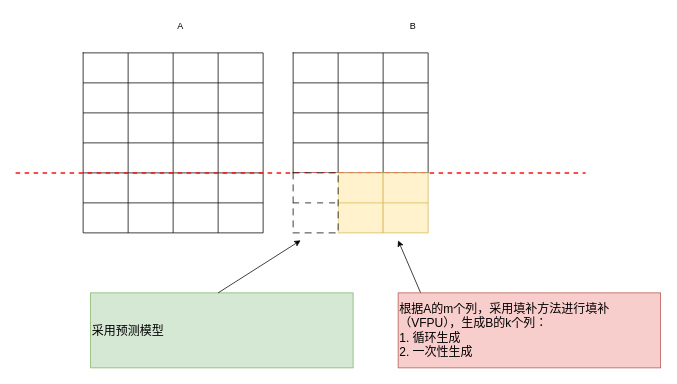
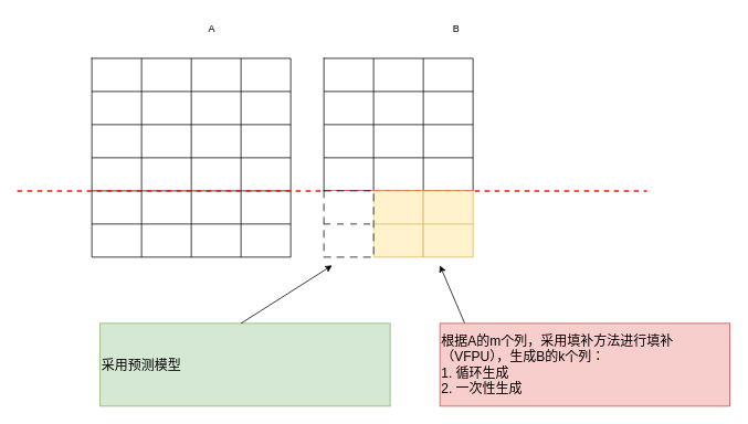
  <mxCell id="0" />
  <mxCell id="1" parent="0" />
  <mxCell id="2" value="" style="shape=table;startSize=0;container=1;collapsible=0;childLayout=tableLayout;" parent="1" vertex="1"><mxGeometry x="110" y="70" width="240" height="240" as="geometry" /></mxCell>
  <mxCell id="3" value="" style="shape=tableRow;horizontal=0;startSize=0;swimlaneHead=0;swimlaneBody=0;strokeColor=inherit;top=0;left=0;bottom=0;right=0;collapsible=0;dropTarget=0;fillColor=none;points=[[0,0.5],[1,0.5]];portConstraint=eastwest;" parent="2" vertex="1"><mxGeometry width="240" height="40" as="geometry" /></mxCell>
  <mxCell id="4" value="" style="shape=partialRectangle;html=1;whiteSpace=wrap;connectable=0;strokeColor=inherit;overflow=hidden;fillColor=none;top=0;left=0;bottom=0;right=0;pointerEvents=1;" parent="3" vertex="1"><mxGeometry width="60" height="40" as="geometry"><mxRectangle width="60" height="40" as="alternateBounds" /></mxGeometry></mxCell>
  <mxCell id="5" value="" style="shape=partialRectangle;html=1;whiteSpace=wrap;connectable=0;strokeColor=inherit;overflow=hidden;fillColor=none;top=0;left=0;bottom=0;right=0;pointerEvents=1;" parent="3" vertex="1"><mxGeometry x="60" width="60" height="40" as="geometry"><mxRectangle width="60" height="40" as="alternateBounds" /></mxGeometry></mxCell>
  <mxCell id="6" value="" style="shape=partialRectangle;html=1;whiteSpace=wrap;connectable=0;strokeColor=inherit;overflow=hidden;fillColor=none;top=0;left=0;bottom=0;right=0;pointerEvents=1;" parent="3" vertex="1"><mxGeometry x="120" width="60" height="40" as="geometry"><mxRectangle width="60" height="40" as="alternateBounds" /></mxGeometry></mxCell>
  <mxCell id="7" value="" style="shape=partialRectangle;html=1;whiteSpace=wrap;connectable=0;strokeColor=inherit;overflow=hidden;fillColor=none;top=0;left=0;bottom=0;right=0;pointerEvents=1;" parent="3" vertex="1"><mxGeometry x="180" width="60" height="40" as="geometry"><mxRectangle width="60" height="40" as="alternateBounds" /></mxGeometry></mxCell>
  <mxCell id="8" value="" style="shape=tableRow;horizontal=0;startSize=0;swimlaneHead=0;swimlaneBody=0;strokeColor=inherit;top=0;left=0;bottom=0;right=0;collapsible=0;dropTarget=0;fillColor=none;points=[[0,0.5],[1,0.5]];portConstraint=eastwest;" parent="2" vertex="1"><mxGeometry y="40" width="240" height="40" as="geometry" /></mxCell>
  <mxCell id="9" value="" style="shape=partialRectangle;html=1;whiteSpace=wrap;connectable=0;strokeColor=inherit;overflow=hidden;fillColor=none;top=0;left=0;bottom=0;right=0;pointerEvents=1;" parent="8" vertex="1"><mxGeometry width="60" height="40" as="geometry"><mxRectangle width="60" height="40" as="alternateBounds" /></mxGeometry></mxCell>
  <mxCell id="10" value="" style="shape=partialRectangle;html=1;whiteSpace=wrap;connectable=0;strokeColor=inherit;overflow=hidden;fillColor=none;top=0;left=0;bottom=0;right=0;pointerEvents=1;" parent="8" vertex="1"><mxGeometry x="60" width="60" height="40" as="geometry"><mxRectangle width="60" height="40" as="alternateBounds" /></mxGeometry></mxCell>
  <mxCell id="11" value="" style="shape=partialRectangle;html=1;whiteSpace=wrap;connectable=0;strokeColor=inherit;overflow=hidden;fillColor=none;top=0;left=0;bottom=0;right=0;pointerEvents=1;" parent="8" vertex="1"><mxGeometry x="120" width="60" height="40" as="geometry"><mxRectangle width="60" height="40" as="alternateBounds" /></mxGeometry></mxCell>
  <mxCell id="12" value="" style="shape=partialRectangle;html=1;whiteSpace=wrap;connectable=0;strokeColor=inherit;overflow=hidden;fillColor=none;top=0;left=0;bottom=0;right=0;pointerEvents=1;" parent="8" vertex="1"><mxGeometry x="180" width="60" height="40" as="geometry"><mxRectangle width="60" height="40" as="alternateBounds" /></mxGeometry></mxCell>
  <mxCell id="13" value="" style="shape=tableRow;horizontal=0;startSize=0;swimlaneHead=0;swimlaneBody=0;strokeColor=inherit;top=0;left=0;bottom=0;right=0;collapsible=0;dropTarget=0;fillColor=none;points=[[0,0.5],[1,0.5]];portConstraint=eastwest;" parent="2" vertex="1"><mxGeometry y="80" width="240" height="40" as="geometry" /></mxCell>
  <mxCell id="14" value="" style="shape=partialRectangle;html=1;whiteSpace=wrap;connectable=0;strokeColor=inherit;overflow=hidden;fillColor=none;top=0;left=0;bottom=0;right=0;pointerEvents=1;" parent="13" vertex="1"><mxGeometry width="60" height="40" as="geometry"><mxRectangle width="60" height="40" as="alternateBounds" /></mxGeometry></mxCell>
  <mxCell id="15" value="" style="shape=partialRectangle;html=1;whiteSpace=wrap;connectable=0;strokeColor=inherit;overflow=hidden;fillColor=none;top=0;left=0;bottom=0;right=0;pointerEvents=1;" parent="13" vertex="1"><mxGeometry x="60" width="60" height="40" as="geometry"><mxRectangle width="60" height="40" as="alternateBounds" /></mxGeometry></mxCell>
  <mxCell id="16" value="" style="shape=partialRectangle;html=1;whiteSpace=wrap;connectable=0;strokeColor=inherit;overflow=hidden;fillColor=none;top=0;left=0;bottom=0;right=0;pointerEvents=1;" parent="13" vertex="1"><mxGeometry x="120" width="60" height="40" as="geometry"><mxRectangle width="60" height="40" as="alternateBounds" /></mxGeometry></mxCell>
  <mxCell id="17" value="" style="shape=partialRectangle;html=1;whiteSpace=wrap;connectable=0;strokeColor=inherit;overflow=hidden;fillColor=none;top=0;left=0;bottom=0;right=0;pointerEvents=1;" parent="13" vertex="1"><mxGeometry x="180" width="60" height="40" as="geometry"><mxRectangle width="60" height="40" as="alternateBounds" /></mxGeometry></mxCell>
  <mxCell id="18" value="" style="shape=tableRow;horizontal=0;startSize=0;swimlaneHead=0;swimlaneBody=0;strokeColor=inherit;top=0;left=0;bottom=0;right=0;collapsible=0;dropTarget=0;fillColor=none;points=[[0,0.5],[1,0.5]];portConstraint=eastwest;" parent="2" vertex="1"><mxGeometry y="120" width="240" height="40" as="geometry" /></mxCell>
  <mxCell id="19" value="" style="shape=partialRectangle;html=1;whiteSpace=wrap;connectable=0;strokeColor=inherit;overflow=hidden;fillColor=none;top=0;left=0;bottom=0;right=0;pointerEvents=1;" parent="18" vertex="1"><mxGeometry width="60" height="40" as="geometry"><mxRectangle width="60" height="40" as="alternateBounds" /></mxGeometry></mxCell>
  <mxCell id="20" value="" style="shape=partialRectangle;html=1;whiteSpace=wrap;connectable=0;strokeColor=inherit;overflow=hidden;fillColor=none;top=0;left=0;bottom=0;right=0;pointerEvents=1;" parent="18" vertex="1"><mxGeometry x="60" width="60" height="40" as="geometry"><mxRectangle width="60" height="40" as="alternateBounds" /></mxGeometry></mxCell>
  <mxCell id="21" value="" style="shape=partialRectangle;html=1;whiteSpace=wrap;connectable=0;strokeColor=inherit;overflow=hidden;fillColor=none;top=0;left=0;bottom=0;right=0;pointerEvents=1;" parent="18" vertex="1"><mxGeometry x="120" width="60" height="40" as="geometry"><mxRectangle width="60" height="40" as="alternateBounds" /></mxGeometry></mxCell>
  <mxCell id="22" value="" style="shape=partialRectangle;html=1;whiteSpace=wrap;connectable=0;strokeColor=inherit;overflow=hidden;fillColor=none;top=0;left=0;bottom=0;right=0;pointerEvents=1;" parent="18" vertex="1"><mxGeometry x="180" width="60" height="40" as="geometry"><mxRectangle width="60" height="40" as="alternateBounds" /></mxGeometry></mxCell>
  <mxCell id="23" value="" style="shape=tableRow;horizontal=0;startSize=0;swimlaneHead=0;swimlaneBody=0;strokeColor=inherit;top=0;left=0;bottom=0;right=0;collapsible=0;dropTarget=0;fillColor=none;points=[[0,0.5],[1,0.5]];portConstraint=eastwest;" parent="2" vertex="1"><mxGeometry y="160" width="240" height="40" as="geometry" /></mxCell>
  <mxCell id="24" value="" style="shape=partialRectangle;html=1;whiteSpace=wrap;connectable=0;strokeColor=inherit;overflow=hidden;fillColor=none;top=0;left=0;bottom=0;right=0;pointerEvents=1;" parent="23" vertex="1"><mxGeometry width="60" height="40" as="geometry"><mxRectangle width="60" height="40" as="alternateBounds" /></mxGeometry></mxCell>
  <mxCell id="25" value="" style="shape=partialRectangle;html=1;whiteSpace=wrap;connectable=0;strokeColor=inherit;overflow=hidden;fillColor=none;top=0;left=0;bottom=0;right=0;pointerEvents=1;" parent="23" vertex="1"><mxGeometry x="60" width="60" height="40" as="geometry"><mxRectangle width="60" height="40" as="alternateBounds" /></mxGeometry></mxCell>
  <mxCell id="26" value="" style="shape=partialRectangle;html=1;whiteSpace=wrap;connectable=0;strokeColor=inherit;overflow=hidden;fillColor=none;top=0;left=0;bottom=0;right=0;pointerEvents=1;" parent="23" vertex="1"><mxGeometry x="120" width="60" height="40" as="geometry"><mxRectangle width="60" height="40" as="alternateBounds" /></mxGeometry></mxCell>
  <mxCell id="27" value="" style="shape=partialRectangle;html=1;whiteSpace=wrap;connectable=0;strokeColor=inherit;overflow=hidden;fillColor=none;top=0;left=0;bottom=0;right=0;pointerEvents=1;" parent="23" vertex="1"><mxGeometry x="180" width="60" height="40" as="geometry"><mxRectangle width="60" height="40" as="alternateBounds" /></mxGeometry></mxCell>
  <mxCell id="28" value="" style="shape=tableRow;horizontal=0;startSize=0;swimlaneHead=0;swimlaneBody=0;strokeColor=inherit;top=0;left=0;bottom=0;right=0;collapsible=0;dropTarget=0;fillColor=none;points=[[0,0.5],[1,0.5]];portConstraint=eastwest;" parent="2" vertex="1"><mxGeometry y="200" width="240" height="40" as="geometry" /></mxCell>
  <mxCell id="29" value="" style="shape=partialRectangle;html=1;whiteSpace=wrap;connectable=0;strokeColor=inherit;overflow=hidden;fillColor=none;top=0;left=0;bottom=0;right=0;pointerEvents=1;" parent="28" vertex="1"><mxGeometry width="60" height="40" as="geometry"><mxRectangle width="60" height="40" as="alternateBounds" /></mxGeometry></mxCell>
  <mxCell id="30" value="" style="shape=partialRectangle;html=1;whiteSpace=wrap;connectable=0;strokeColor=inherit;overflow=hidden;fillColor=none;top=0;left=0;bottom=0;right=0;pointerEvents=1;" parent="28" vertex="1"><mxGeometry x="60" width="60" height="40" as="geometry"><mxRectangle width="60" height="40" as="alternateBounds" /></mxGeometry></mxCell>
  <mxCell id="31" value="" style="shape=partialRectangle;html=1;whiteSpace=wrap;connectable=0;strokeColor=inherit;overflow=hidden;fillColor=none;top=0;left=0;bottom=0;right=0;pointerEvents=1;" parent="28" vertex="1"><mxGeometry x="120" width="60" height="40" as="geometry"><mxRectangle width="60" height="40" as="alternateBounds" /></mxGeometry></mxCell>
  <mxCell id="32" value="" style="shape=partialRectangle;html=1;whiteSpace=wrap;connectable=0;strokeColor=inherit;overflow=hidden;fillColor=none;top=0;left=0;bottom=0;right=0;pointerEvents=1;" parent="28" vertex="1"><mxGeometry x="180" width="60" height="40" as="geometry"><mxRectangle width="60" height="40" as="alternateBounds" /></mxGeometry></mxCell>
  <mxCell id="33" value="" style="shape=table;startSize=0;container=1;collapsible=0;childLayout=tableLayout;" parent="1" vertex="1"><mxGeometry x="390" y="70" width="180" height="160" as="geometry" /></mxCell>
  <mxCell id="34" value="" style="shape=tableRow;horizontal=0;startSize=0;swimlaneHead=0;swimlaneBody=0;strokeColor=inherit;top=0;left=0;bottom=0;right=0;collapsible=0;dropTarget=0;fillColor=none;points=[[0,0.5],[1,0.5]];portConstraint=eastwest;" parent="33" vertex="1"><mxGeometry width="180" height="40" as="geometry" /></mxCell>
  <mxCell id="35" value="" style="shape=partialRectangle;html=1;whiteSpace=wrap;connectable=0;strokeColor=inherit;overflow=hidden;fillColor=none;top=0;left=0;bottom=0;right=0;pointerEvents=1;" parent="34" vertex="1"><mxGeometry width="60" height="40" as="geometry"><mxRectangle width="60" height="40" as="alternateBounds" /></mxGeometry></mxCell>
  <mxCell id="36" value="" style="shape=partialRectangle;html=1;whiteSpace=wrap;connectable=0;strokeColor=inherit;overflow=hidden;fillColor=none;top=0;left=0;bottom=0;right=0;pointerEvents=1;" parent="34" vertex="1"><mxGeometry x="60" width="60" height="40" as="geometry"><mxRectangle width="60" height="40" as="alternateBounds" /></mxGeometry></mxCell>
  <mxCell id="37" value="" style="shape=partialRectangle;html=1;whiteSpace=wrap;connectable=0;strokeColor=inherit;overflow=hidden;fillColor=none;top=0;left=0;bottom=0;right=0;pointerEvents=1;" parent="34" vertex="1"><mxGeometry x="120" width="60" height="40" as="geometry"><mxRectangle width="60" height="40" as="alternateBounds" /></mxGeometry></mxCell>
  <mxCell id="38" value="" style="shape=tableRow;horizontal=0;startSize=0;swimlaneHead=0;swimlaneBody=0;strokeColor=inherit;top=0;left=0;bottom=0;right=0;collapsible=0;dropTarget=0;fillColor=none;points=[[0,0.5],[1,0.5]];portConstraint=eastwest;" parent="33" vertex="1"><mxGeometry y="40" width="180" height="40" as="geometry" /></mxCell>
  <mxCell id="39" value="" style="shape=partialRectangle;html=1;whiteSpace=wrap;connectable=0;strokeColor=inherit;overflow=hidden;fillColor=none;top=0;left=0;bottom=0;right=0;pointerEvents=1;" parent="38" vertex="1"><mxGeometry width="60" height="40" as="geometry"><mxRectangle width="60" height="40" as="alternateBounds" /></mxGeometry></mxCell>
  <mxCell id="40" value="" style="shape=partialRectangle;html=1;whiteSpace=wrap;connectable=0;strokeColor=inherit;overflow=hidden;fillColor=none;top=0;left=0;bottom=0;right=0;pointerEvents=1;" parent="38" vertex="1"><mxGeometry x="60" width="60" height="40" as="geometry"><mxRectangle width="60" height="40" as="alternateBounds" /></mxGeometry></mxCell>
  <mxCell id="41" value="" style="shape=partialRectangle;html=1;whiteSpace=wrap;connectable=0;strokeColor=inherit;overflow=hidden;fillColor=none;top=0;left=0;bottom=0;right=0;pointerEvents=1;" parent="38" vertex="1"><mxGeometry x="120" width="60" height="40" as="geometry"><mxRectangle width="60" height="40" as="alternateBounds" /></mxGeometry></mxCell>
  <mxCell id="42" value="" style="shape=tableRow;horizontal=0;startSize=0;swimlaneHead=0;swimlaneBody=0;strokeColor=inherit;top=0;left=0;bottom=0;right=0;collapsible=0;dropTarget=0;fillColor=none;points=[[0,0.5],[1,0.5]];portConstraint=eastwest;" parent="33" vertex="1"><mxGeometry y="80" width="180" height="40" as="geometry" /></mxCell>
  <mxCell id="43" value="" style="shape=partialRectangle;html=1;whiteSpace=wrap;connectable=0;strokeColor=inherit;overflow=hidden;fillColor=none;top=0;left=0;bottom=0;right=0;pointerEvents=1;" parent="42" vertex="1"><mxGeometry width="60" height="40" as="geometry"><mxRectangle width="60" height="40" as="alternateBounds" /></mxGeometry></mxCell>
  <mxCell id="44" value="" style="shape=partialRectangle;html=1;whiteSpace=wrap;connectable=0;strokeColor=inherit;overflow=hidden;fillColor=none;top=0;left=0;bottom=0;right=0;pointerEvents=1;" parent="42" vertex="1"><mxGeometry x="60" width="60" height="40" as="geometry"><mxRectangle width="60" height="40" as="alternateBounds" /></mxGeometry></mxCell>
  <mxCell id="45" value="" style="shape=partialRectangle;html=1;whiteSpace=wrap;connectable=0;strokeColor=inherit;overflow=hidden;fillColor=none;top=0;left=0;bottom=0;right=0;pointerEvents=1;" parent="42" vertex="1"><mxGeometry x="120" width="60" height="40" as="geometry"><mxRectangle width="60" height="40" as="alternateBounds" /></mxGeometry></mxCell>
  <mxCell id="46" value="" style="shape=tableRow;horizontal=0;startSize=0;swimlaneHead=0;swimlaneBody=0;strokeColor=inherit;top=0;left=0;bottom=0;right=0;collapsible=0;dropTarget=0;fillColor=none;points=[[0,0.5],[1,0.5]];portConstraint=eastwest;" parent="33" vertex="1"><mxGeometry y="120" width="180" height="40" as="geometry" /></mxCell>
  <mxCell id="47" value="" style="shape=partialRectangle;html=1;whiteSpace=wrap;connectable=0;strokeColor=inherit;overflow=hidden;fillColor=none;top=0;left=0;bottom=0;right=0;pointerEvents=1;" parent="46" vertex="1"><mxGeometry width="60" height="40" as="geometry"><mxRectangle width="60" height="40" as="alternateBounds" /></mxGeometry></mxCell>
  <mxCell id="48" value="" style="shape=partialRectangle;html=1;whiteSpace=wrap;connectable=0;strokeColor=inherit;overflow=hidden;fillColor=none;top=0;left=0;bottom=0;right=0;pointerEvents=1;" parent="46" vertex="1"><mxGeometry x="60" width="60" height="40" as="geometry"><mxRectangle width="60" height="40" as="alternateBounds" /></mxGeometry></mxCell>
  <mxCell id="49" value="" style="shape=partialRectangle;html=1;whiteSpace=wrap;connectable=0;strokeColor=inherit;overflow=hidden;fillColor=none;top=0;left=0;bottom=0;right=0;pointerEvents=1;" parent="46" vertex="1"><mxGeometry x="120" width="60" height="40" as="geometry"><mxRectangle width="60" height="40" as="alternateBounds" /></mxGeometry></mxCell>
- <mxCell id="50" value="A" style="text;strokeColor=none;align=center;fillColor=none;html=1;verticalAlign=middle;whiteSpace=wrap;rounded=0;" parent="1" vertex="1"><mxGeometry x="210" y="20" width="60" height="30" as="geometry" /></mxCell>
+ <mxCell id="50" value="A" style="text;strokeColor=none;align=center;fillColor=none;html=1;verticalAlign=middle;whiteSpace=wrap;rounded=0;" parent="1" vertex="1"><mxGeometry x="225" y="20" width="60" height="30" as="geometry" /></mxCell>
  <mxCell id="51" value="B" style="text;strokeColor=none;align=center;fillColor=none;html=1;verticalAlign=middle;whiteSpace=wrap;rounded=0;" parent="1" vertex="1"><mxGeometry x="520" y="20" width="60" height="30" as="geometry" /></mxCell>
  <mxCell id="52" value="" style="endArrow=none;dashed=1;html=1;strokeWidth=2;rounded=0;strokeColor=#fb1313;" parent="1" edge="1"><mxGeometry width="50" height="50" relative="1" as="geometry"><mxPoint x="20" y="230" as="sourcePoint" /><mxPoint x="780" y="230" as="targetPoint" /></mxGeometry></mxCell>
  <mxCell id="53" value="" style="shape=table;startSize=0;container=1;collapsible=0;childLayout=tableLayout;fillColor=#fff2cc;strokeColor=#d6b656;" parent="1" vertex="1"><mxGeometry x="450" y="230" width="60" height="80" as="geometry" /></mxCell>
  <mxCell id="54" value="" style="shape=tableRow;horizontal=0;startSize=0;swimlaneHead=0;swimlaneBody=0;strokeColor=inherit;top=0;left=0;bottom=0;right=0;collapsible=0;dropTarget=0;fillColor=none;points=[[0,0.5],[1,0.5]];portConstraint=eastwest;" parent="53" vertex="1"><mxGeometry width="60" height="40" as="geometry" /></mxCell>
  <mxCell id="55" value="" style="shape=partialRectangle;html=1;whiteSpace=wrap;connectable=0;strokeColor=inherit;overflow=hidden;fillColor=none;top=0;left=0;bottom=0;right=0;pointerEvents=1;" parent="54" vertex="1"><mxGeometry width="60" height="40" as="geometry"><mxRectangle width="60" height="40" as="alternateBounds" /></mxGeometry></mxCell>
  <mxCell id="56" value="" style="shape=tableRow;horizontal=0;startSize=0;swimlaneHead=0;swimlaneBody=0;strokeColor=inherit;top=0;left=0;bottom=0;right=0;collapsible=0;dropTarget=0;fillColor=none;points=[[0,0.5],[1,0.5]];portConstraint=eastwest;" parent="53" vertex="1"><mxGeometry y="40" width="60" height="40" as="geometry" /></mxCell>
  <mxCell id="57" value="" style="shape=partialRectangle;html=1;whiteSpace=wrap;connectable=0;strokeColor=inherit;overflow=hidden;fillColor=none;top=0;left=0;bottom=0;right=0;pointerEvents=1;" parent="56" vertex="1"><mxGeometry width="60" height="40" as="geometry"><mxRectangle width="60" height="40" as="alternateBounds" /></mxGeometry></mxCell>
  <mxCell id="58" value="" style="shape=table;startSize=0;container=1;collapsible=0;childLayout=tableLayout;fillColor=#fff2cc;strokeColor=#d6b656;" parent="1" vertex="1"><mxGeometry x="510" y="230" width="60" height="80" as="geometry" /></mxCell>
  <mxCell id="59" value="" style="shape=tableRow;horizontal=0;startSize=0;swimlaneHead=0;swimlaneBody=0;strokeColor=inherit;top=0;left=0;bottom=0;right=0;collapsible=0;dropTarget=0;fillColor=none;points=[[0,0.5],[1,0.5]];portConstraint=eastwest;" parent="58" vertex="1"><mxGeometry width="60" height="40" as="geometry" /></mxCell>
  <mxCell id="60" value="" style="shape=partialRectangle;html=1;whiteSpace=wrap;connectable=0;strokeColor=inherit;overflow=hidden;fillColor=none;top=0;left=0;bottom=0;right=0;pointerEvents=1;" parent="59" vertex="1"><mxGeometry width="60" height="40" as="geometry"><mxRectangle width="60" height="40" as="alternateBounds" /></mxGeometry></mxCell>
  <mxCell id="61" value="" style="shape=tableRow;horizontal=0;startSize=0;swimlaneHead=0;swimlaneBody=0;strokeColor=inherit;top=0;left=0;bottom=0;right=0;collapsible=0;dropTarget=0;fillColor=none;points=[[0,0.5],[1,0.5]];portConstraint=eastwest;" parent="58" vertex="1"><mxGeometry y="40" width="60" height="40" as="geometry" /></mxCell>
  <mxCell id="62" value="" style="shape=partialRectangle;html=1;whiteSpace=wrap;connectable=0;strokeColor=inherit;overflow=hidden;fillColor=none;top=0;left=0;bottom=0;right=0;pointerEvents=1;" parent="61" vertex="1"><mxGeometry width="60" height="40" as="geometry"><mxRectangle width="60" height="40" as="alternateBounds" /></mxGeometry></mxCell>
  <mxCell id="63" value="" style="shape=table;startSize=0;container=1;collapsible=0;childLayout=tableLayout;dashed=1;dashPattern=8 8;" parent="1" vertex="1"><mxGeometry x="390" y="230" width="60" height="80" as="geometry" /></mxCell>
  <mxCell id="64" value="" style="shape=tableRow;horizontal=0;startSize=0;swimlaneHead=0;swimlaneBody=0;strokeColor=inherit;top=0;left=0;bottom=0;right=0;collapsible=0;dropTarget=0;fillColor=none;points=[[0,0.5],[1,0.5]];portConstraint=eastwest;" parent="63" vertex="1"><mxGeometry width="60" height="40" as="geometry" /></mxCell>
  <mxCell id="65" value="" style="shape=partialRectangle;html=1;whiteSpace=wrap;connectable=0;strokeColor=inherit;overflow=hidden;fillColor=none;top=0;left=0;bottom=0;right=0;pointerEvents=1;" parent="64" vertex="1"><mxGeometry width="60" height="40" as="geometry"><mxRectangle width="60" height="40" as="alternateBounds" /></mxGeometry></mxCell>
  <mxCell id="66" value="" style="shape=tableRow;horizontal=0;startSize=0;swimlaneHead=0;swimlaneBody=0;strokeColor=inherit;top=0;left=0;bottom=0;right=0;collapsible=0;dropTarget=0;fillColor=none;points=[[0,0.5],[1,0.5]];portConstraint=eastwest;" parent="63" vertex="1"><mxGeometry y="40" width="60" height="40" as="geometry" /></mxCell>
  <mxCell id="67" value="" style="shape=partialRectangle;html=1;whiteSpace=wrap;connectable=0;strokeColor=inherit;overflow=hidden;fillColor=none;top=0;left=0;bottom=0;right=0;pointerEvents=1;" parent="66" vertex="1"><mxGeometry width="60" height="40" as="geometry"><mxRectangle width="60" height="40" as="alternateBounds" /></mxGeometry></mxCell>
  <mxCell id="68" value="" style="endArrow=classic;html=1;rounded=0;" parent="1" edge="1"><mxGeometry width="50" height="50" relative="1" as="geometry"><mxPoint x="560" y="390" as="sourcePoint" /><mxPoint x="530" y="320" as="targetPoint" /></mxGeometry></mxCell>
  <mxCell id="69" value="根据A的m个列，采用填补方法进行填补（VFPU），生成B的k个列：&lt;div&gt;1. 循环生成&lt;/div&gt;&lt;div&gt;2. 一次性生成&lt;/div&gt;" style="text;strokeColor=#b85450;align=left;fillColor=#f8cecc;html=1;verticalAlign=middle;whiteSpace=wrap;rounded=0;fontSize=16;" parent="1" vertex="1"><mxGeometry x="530" y="390" width="350" height="100" as="geometry" /></mxCell>
  <mxCell id="70" value="采用预测模型" style="text;strokeColor=#82b366;align=left;fillColor=#d5e8d4;html=1;verticalAlign=middle;whiteSpace=wrap;rounded=0;fontSize=16;" parent="1" vertex="1"><mxGeometry x="120" y="390" width="350" height="100" as="geometry" /></mxCell>
  <mxCell id="71" value="" style="endArrow=classic;html=1;rounded=0;" parent="1" edge="1"><mxGeometry width="50" height="50" relative="1" as="geometry"><mxPoint x="290" y="390" as="sourcePoint" /><mxPoint x="400" y="320" as="targetPoint" /></mxGeometry></mxCell>
